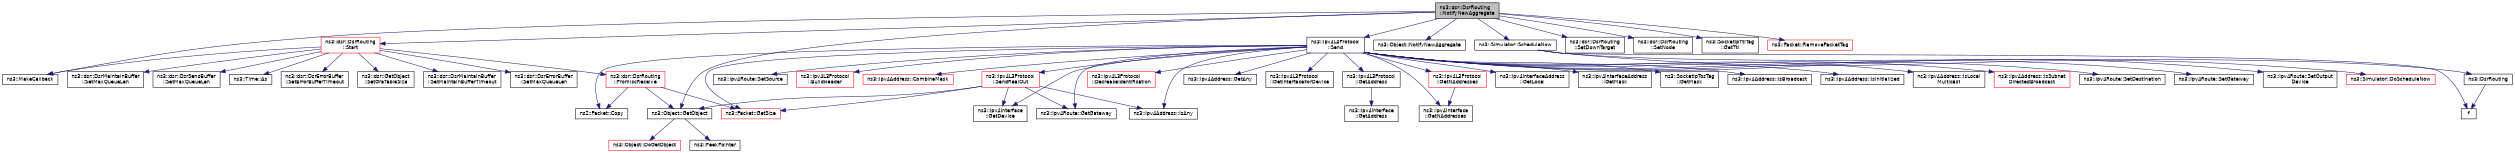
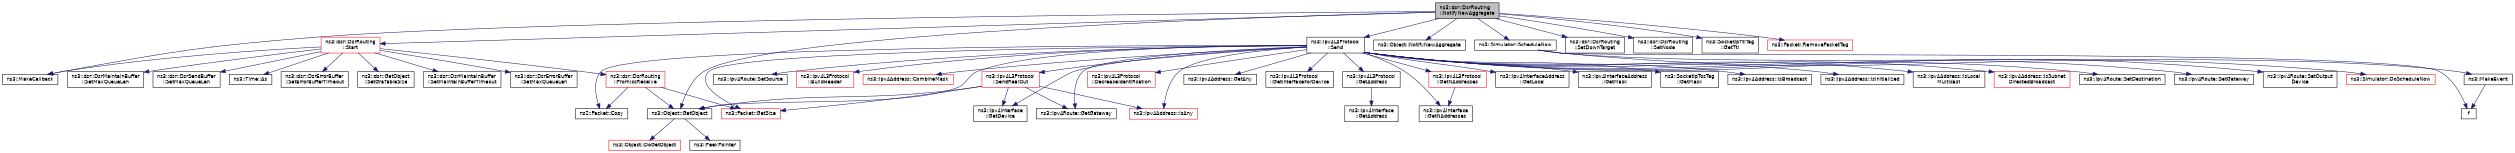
  digraph {
    rankdir=TB
    node [color=black fillcolor=white fontname=Helvetica fontsize=10 shape=record style=filled]
    edge [color=midnightblue fontname=Helvetica fontsize=10 labelfontname=Helvetica labelfontsize=10 style=solid]
    n1 [fillcolor=grey75 fontcolor=black height=0.2 label="ns3::dsr::DsrRouting\l::NotifyNewAggregate" width=0.4]
    n2 [height=0.2 label="ns3::Object::GetObject" width=0.4]
    n3 [height=0.2 label="ns3::MakeCallback" width=0.4]
    n4 [height=0.2 label="ns3::Object::NotifyNewAggregate" width=0.4]
    n5 [height=0.2 label="ns3::Simulator::ScheduleNow" width=0.4]
    n6 [height=0.2 label="ns3::Ipv4L3Protocol\l::Send" width=0.4]
    n7 [height=0.2 label="ns3::dsr::DsrRouting\l::SetDownTarget" width=0.4]
    n8 [height=0.2 label="ns3::dsr::DsrRouting\l::SetNode" width=0.4]
    n9 [color=red height=0.2 label="ns3::dsr::DsrRouting\l::Start" width=0.4]
    n10 [height=0.2 label="ns3::SocketIpTtlTag\l::GetTtl" width=0.4]
    n11 [color=red height=0.2 label="ns3::Packet::RemovePacketTag" width=0.4]
    n12 [color=red height=0.2 label="ns3::Object::DoGetObject" width=0.4]
    n13 [height=0.2 label="ns3::PeekPointer" width=0.4]
    n14 [color=red height=0.2 label="ns3::Simulator::DoScheduleNow" width=0.4]
    n15 [height=0.2 label=f width=0.4]
-   n16 [height=0.2 label="ns3::DsrRouting" width=0.4]
+   n16 [height=0.2 label="ns3::MakeEvent" width=0.4]
    n17 [color=red height=0.2 label="ns3::Ipv4L3Protocol\l::BuildHeader" width=0.4]
    n18 [color=red height=0.2 label="ns3::Ipv4Address::CombineMask" width=0.4]
    n19 [height=0.2 label="ns2::Packet::Copy" width=0.4]
    n20 [color=red height=0.2 label="ns3::Ipv4L3Protocol\l::DecreaseIdentification" width=0.4]
    n21 [height=0.2 label="ns3::Ipv4L3Protocol\l::GetAddress" width=0.4]
    n22 [height=0.2 label="ns3::Ipv4Address::GetAny" width=0.4]
    n23 [height=0.2 label="ns3::Ipv4Interface\l::GetDevice" width=0.4]
    n24 [height=0.2 label="ns3::Ipv4Route::GetGateway" width=0.4]
    n25 [height=0.2 label="ns3::Ipv4L3Protocol\l::GetInterfaceForDevice" width=0.4]
    n26 [height=0.2 label="ns3::Ipv4InterfaceAddress\l::GetLocal" width=0.4]
    n27 [height=0.2 label="ns3::Ipv4InterfaceAddress\l::GetMask" width=0.4]
    n28 [color=red height=0.2 label="ns3::Ipv4L3Protocol\l::GetNAddresses" width=0.4]
    n29 [height=0.2 label="ns3::Ipv4Interface\l::GetNAddresses" width=0.4]
    n30 [color=red height=0.2 label="ns3::Packet::GetSize" width=0.4]
    n31 [height=0.2 label="ns3::SocketIpTosTag\l::GetMask" width=0.4]
-   n32 [height=0.2 label="ns3::Ipv4Address::IsAny" width=0.4]
+   n32 [color=red height=0.2 label="ns3::Ipv4Address::IsAny" width=0.4]
    n33 [height=0.2 label="ns3::Ipv4Address::IsBroadcast" width=0.4]
    n34 [height=0.2 label="ns3::Ipv4Address::IsInitialized" width=0.4]
    n35 [height=0.2 label="ns3::Ipv4Address::IsLocal\lMulticast" width=0.4]
    n36 [color=red height=0.2 label="ns3::Ipv4Address::IsSubnet\lDirectedBroadcast" width=0.4]
    n37 [color=red height=0.2 label="ns3::Ipv4L3Protocol\l::SendRealOut" width=0.4]
    n38 [height=0.2 label="ns3::Ipv4Route::SetDestination" width=0.4]
    n39 [height=0.2 label="ns3::Ipv4Route::SetGateway" width=0.4]
    n40 [height=0.2 label="ns3::Ipv4Route::SetOutput\lDevice" width=0.4]
    n41 [height=0.2 label="ns3::Ipv4Route::SetSource" width=0.4]
    n42 [height=0.2 label="ns3::Time::As" width=0.4]
    n43 [color=red height=0.2 label="ns3::dsr::DsrRouting\l::PromiscReceive" width=0.4]
    n44 [height=0.2 label="ns3::dsr::DsrErrorBuffer\l::SetErrorBufferTimeout" width=0.4]
    n45 [height=0.2 label="ns3::dsr::GetObject\l::SetGraTableSize" width=0.4]
    n46 [height=0.2 label="ns3::dsr::DsrMaintainBuffer\l::SetMaintainBufferTimeout" width=0.4]
    n47 [height=0.2 label="ns3::dsr::DsrErrorBuffer\l::SetMaxQueueLen" width=0.4]
    n48 [height=0.2 label="ns3::dsr::DsrMaintainBuffer\l::SetMaxQueueLen" width=0.4]
    n49 [height=0.2 label="ns3::dsr::DsrSendBuffer\l::SetMaxQueueLen" width=0.4]
    n50 [height=0.2 label="ns3::Ipv4Interface\l::GetAddress" width=0.4]
    n1 -> n2
    n1 -> n3
    n1 -> n4
    n1 -> n5
    n1 -> n6
    n1 -> n7
    n1 -> n8
    n1 -> n9
    n1 -> n10
    n1 -> n11
    n2 -> n12
    n2 -> n13
    n5 -> n14
    n5 -> n15
    n5 -> n16
+   n6 -> n2
    n6 -> n17
    n6 -> n18
    n6 -> n19
    n6 -> n20
    n6 -> n21
    n6 -> n22
    n6 -> n23
    n6 -> n24
    n6 -> n25
    n6 -> n26
    n6 -> n27
    n6 -> n28
    n6 -> n29
    n6 -> n30
    n6 -> n31
    n6 -> n32
    n6 -> n33
    n6 -> n34
    n6 -> n35
    n6 -> n36
    n6 -> n37
    n6 -> n38
    n6 -> n39
    n6 -> n40
    n6 -> n41
    n9 -> n3
    n9 -> n42
    n9 -> n43
    n9 -> n44
    n9 -> n45
    n9 -> n46
    n9 -> n47
    n9 -> n48
    n9 -> n49
    n16 -> n15
    n21 -> n50
    n28 -> n29
    n37 -> n2
    n37 -> n23
    n37 -> n24
    n37 -> n30
    n37 -> n32
    n43 -> n2
    n43 -> n19
    n43 -> n30
  }
